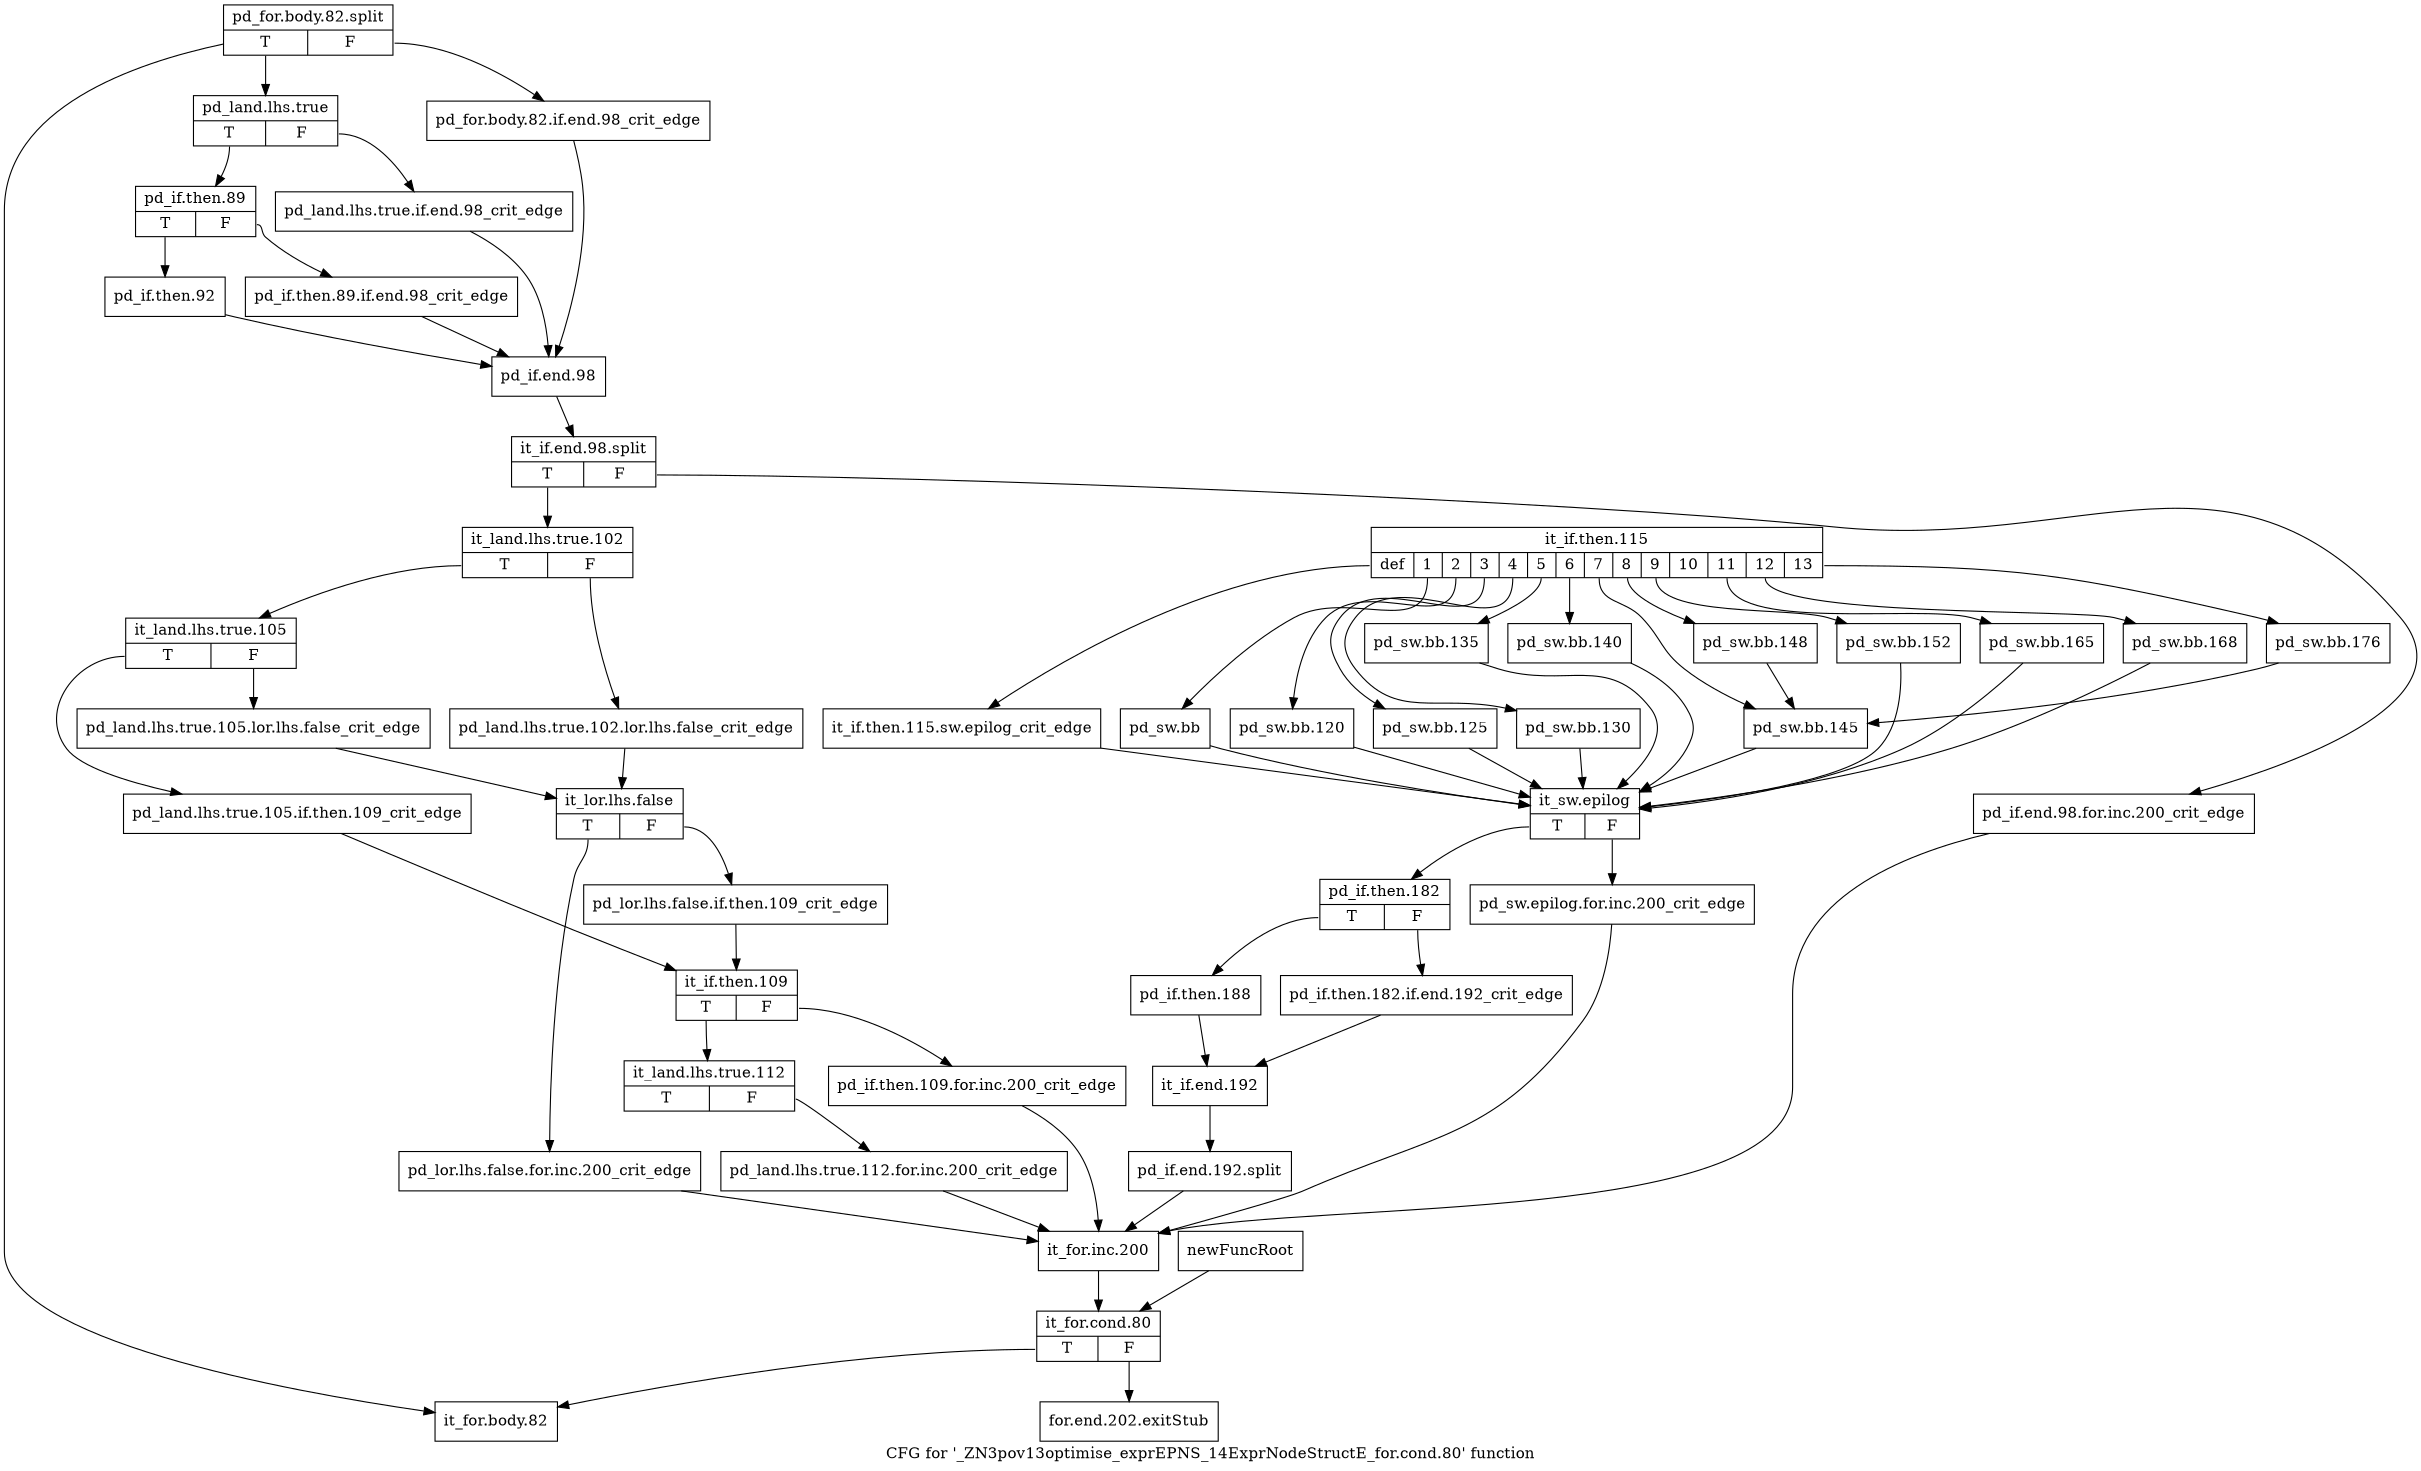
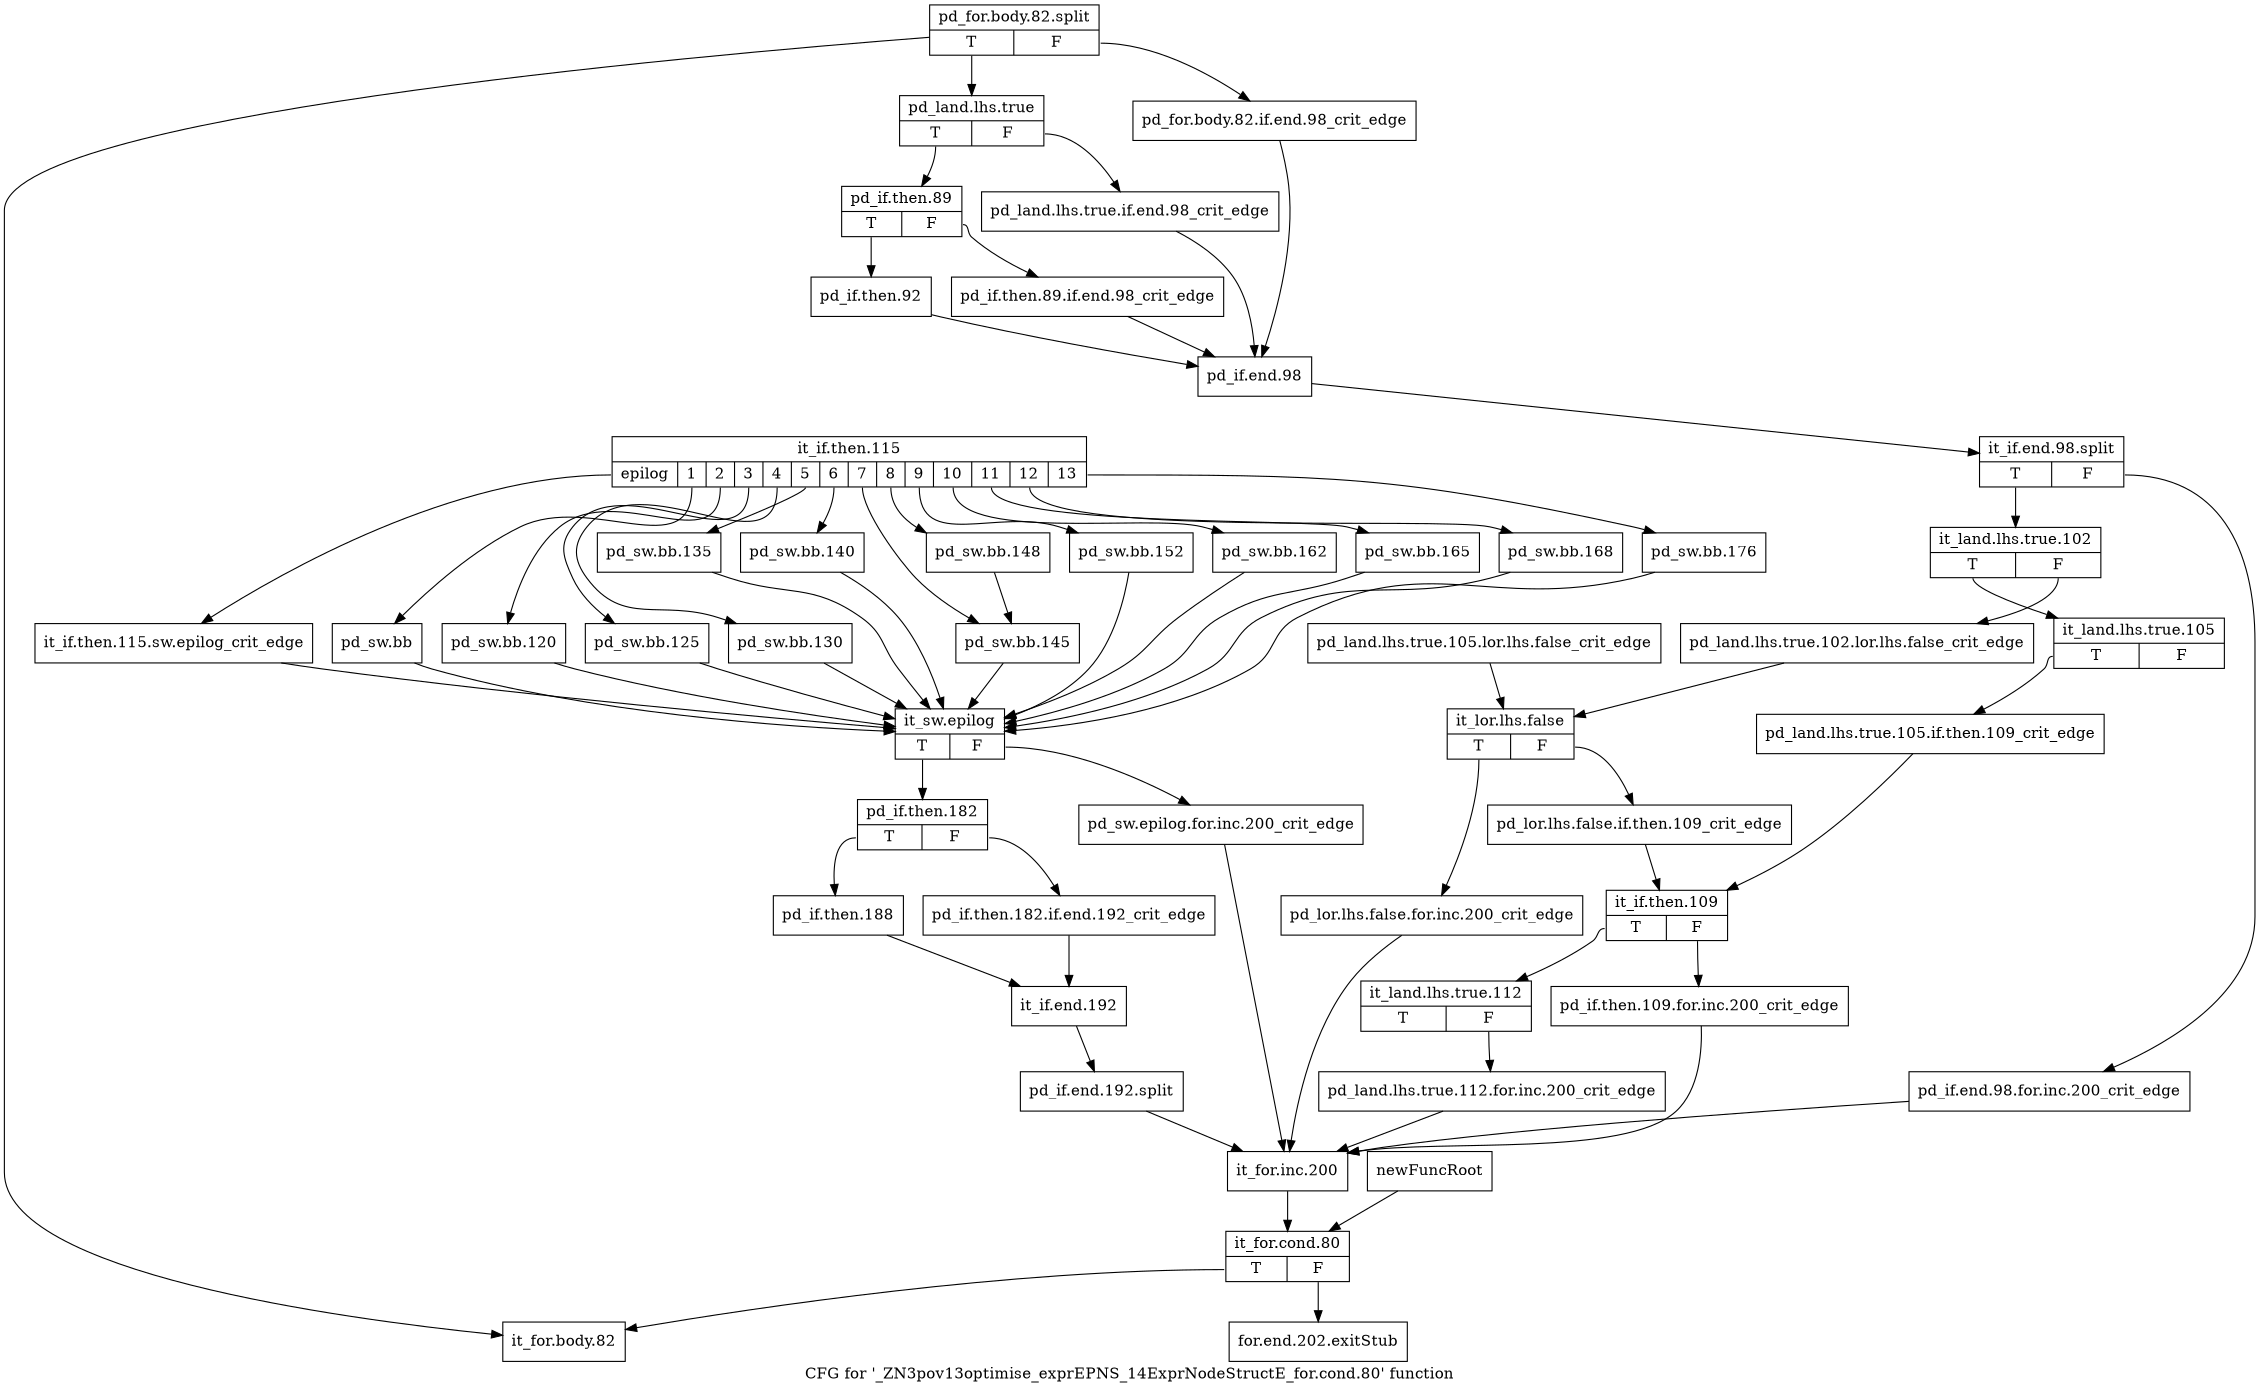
  digraph {
    label="CFG for '_ZN3pov13optimise_exprEPNS_14ExprNodeStructE_for.cond.80' function"
    node [shape=record]
    n1 [label="{newFuncRoot}"]
    n2 [label="{it_for.cond.80|{<s0>T|<s1>F}}"]
    n3 [label="{for.end.202.exitStub}"]
    n4 [label="{it_for.body.82}"]
    n5 [label="{pd_for.body.82.split|{<s0>T|<s1>F}}"]
    n6 [label="{pd_land.lhs.true|{<s0>T|<s1>F}}"]
    n7 [label="{pd_for.body.82.if.end.98_crit_edge}"]
    n8 [label="{pd_if.then.89|{<s0>T|<s1>F}}"]
    n9 [label="{pd_land.lhs.true.if.end.98_crit_edge}"]
    n10 [label="{pd_if.end.98}"]
    n11 [label="{pd_if.then.92}"]
    n12 [label="{pd_if.then.89.if.end.98_crit_edge}"]
    n13 [label="{it_if.end.98.split|{<s0>T|<s1>F}}"]
    n14 [label="{it_land.lhs.true.102|{<s0>T|<s1>F}}"]
    n15 [label="{pd_if.end.98.for.inc.200_crit_edge}"]
    n16 [label="{it_land.lhs.true.105|{<s0>T|<s1>F}}"]
    n17 [label="{pd_land.lhs.true.102.lor.lhs.false_crit_edge}"]
    n18 [label="{it_for.inc.200}"]
    n19 [label="{pd_land.lhs.true.105.if.then.109_crit_edge}"]
    n20 [label="{pd_land.lhs.true.105.lor.lhs.false_crit_edge}"]
    n21 [label="{it_lor.lhs.false|{<s0>T|<s1>F}}"]
    n22 [label="{it_if.then.109|{<s0>T|<s1>F}}"]
    n23 [label="{pd_lor.lhs.false.for.inc.200_crit_edge}"]
    n24 [label="{pd_lor.lhs.false.if.then.109_crit_edge}"]
    n25 [label="{it_land.lhs.true.112|{<s0>T|<s1>F}}"]
    n26 [label="{pd_if.then.109.for.inc.200_crit_edge}"]
    n27 [label="{pd_land.lhs.true.112.for.inc.200_crit_edge}"]
-   n28 [label="{it_if.then.115|{<s0>def|<s1>1|<s2>2|<s3>3|<s4>4|<s5>5|<s6>6|<s7>7|<s8>8|<s9>9|<s10>10|<s11>11|<s12>12|<s13>13}}"]
+   n28 [label="{it_if.then.115|{<s0>epilog|<s1>1|<s2>2|<s3>3|<s4>4|<s5>5|<s6>6|<s7>7|<s8>8|<s9>9|<s10>10|<s11>11|<s12>12|<s13>13}}"]
    n29 [label="{it_if.then.115.sw.epilog_crit_edge}"]
    n30 [label="{pd_sw.bb}"]
    n31 [label="{pd_sw.bb.120}"]
    n32 [label="{pd_sw.bb.125}"]
    n33 [label="{pd_sw.bb.130}"]
    n34 [label="{pd_sw.bb.135}"]
    n35 [label="{pd_sw.bb.140}"]
    n36 [label="{pd_sw.bb.145}"]
    n37 [label="{pd_sw.bb.148}"]
    n38 [label="{pd_sw.bb.152}"]
+   n39 [label="{pd_sw.bb.162}"]
    n40 [label="{pd_sw.bb.165}"]
    n41 [label="{pd_sw.bb.168}"]
    n42 [label="{pd_sw.bb.176}"]
    n43 [label="{it_sw.epilog|{<s0>T|<s1>F}}"]
    n44 [label="{pd_if.then.182|{<s0>T|<s1>F}}"]
    n45 [label="{pd_sw.epilog.for.inc.200_crit_edge}"]
    n46 [label="{pd_if.then.188}"]
    n47 [label="{pd_if.then.182.if.end.192_crit_edge}"]
    n48 [label="{it_if.end.192}"]
    n49 [label="{pd_if.end.192.split}"]
    n1 -> n2
    n2 -> n3 [tailport=s1]
    n2 -> n4 [tailport=s0]
    n5 -> n4
    n5 -> n6 [tailport=s0]
    n5 -> n7 [tailport=s1]
    n6 -> n8 [tailport=s0]
    n6 -> n9 [tailport=s1]
    n7 -> n10
    n8 -> n11 [tailport=s0]
    n8 -> n12 [tailport=s1]
    n9 -> n10
    n10 -> n13
    n11 -> n10
    n12 -> n10
    n13 -> n14 [tailport=s0]
    n13 -> n15 [tailport=s1]
    n14 -> n16 [tailport=s0]
    n14 -> n17 [tailport=s1]
    n15 -> n18
    n16 -> n19 [tailport=s0]
-   n16 -> n20 [tailport=s1]
    n17 -> n21
    n18 -> n2
    n19 -> n22
    n20 -> n21
    n21 -> n23 [tailport=s0]
    n21 -> n24 [tailport=s1]
    n22 -> n25 [tailport=s0]
    n22 -> n26 [tailport=s1]
    n23 -> n18
    n24 -> n22
    n25 -> n27 [tailport=s1]
    n26 -> n18
    n27 -> n18
    n28 -> n29 [tailport=s0]
    n28 -> n30 [tailport=s1]
    n28 -> n31 [tailport=s2]
    n28 -> n32 [tailport=s3]
    n28 -> n33 [tailport=s4]
    n28 -> n34 [tailport=s5]
    n28 -> n35 [tailport=s6]
    n28 -> n36 [tailport=s7]
    n28 -> n37 [tailport=s8]
    n28 -> n38 [tailport=s9]
+   n28 -> n39 [tailport=s10]
    n28 -> n40 [tailport=s11]
    n28 -> n41 [tailport=s12]
    n28 -> n42 [tailport=s13]
    n29 -> n43
    n30 -> n43
    n31 -> n43
    n32 -> n43
    n33 -> n43
    n34 -> n43
    n35 -> n43
    n36 -> n43
    n37 -> n36
    n38 -> n43
+   n39 -> n43
    n40 -> n43
    n41 -> n43
-   n42 -> n36
+   n42 -> n43
    n43 -> n44 [tailport=s0]
    n43 -> n45 [tailport=s1]
    n44 -> n46 [tailport=s0]
    n44 -> n47 [tailport=s1]
    n45 -> n18
    n46 -> n48
    n47 -> n48
    n48 -> n49
    n49 -> n18
  }
